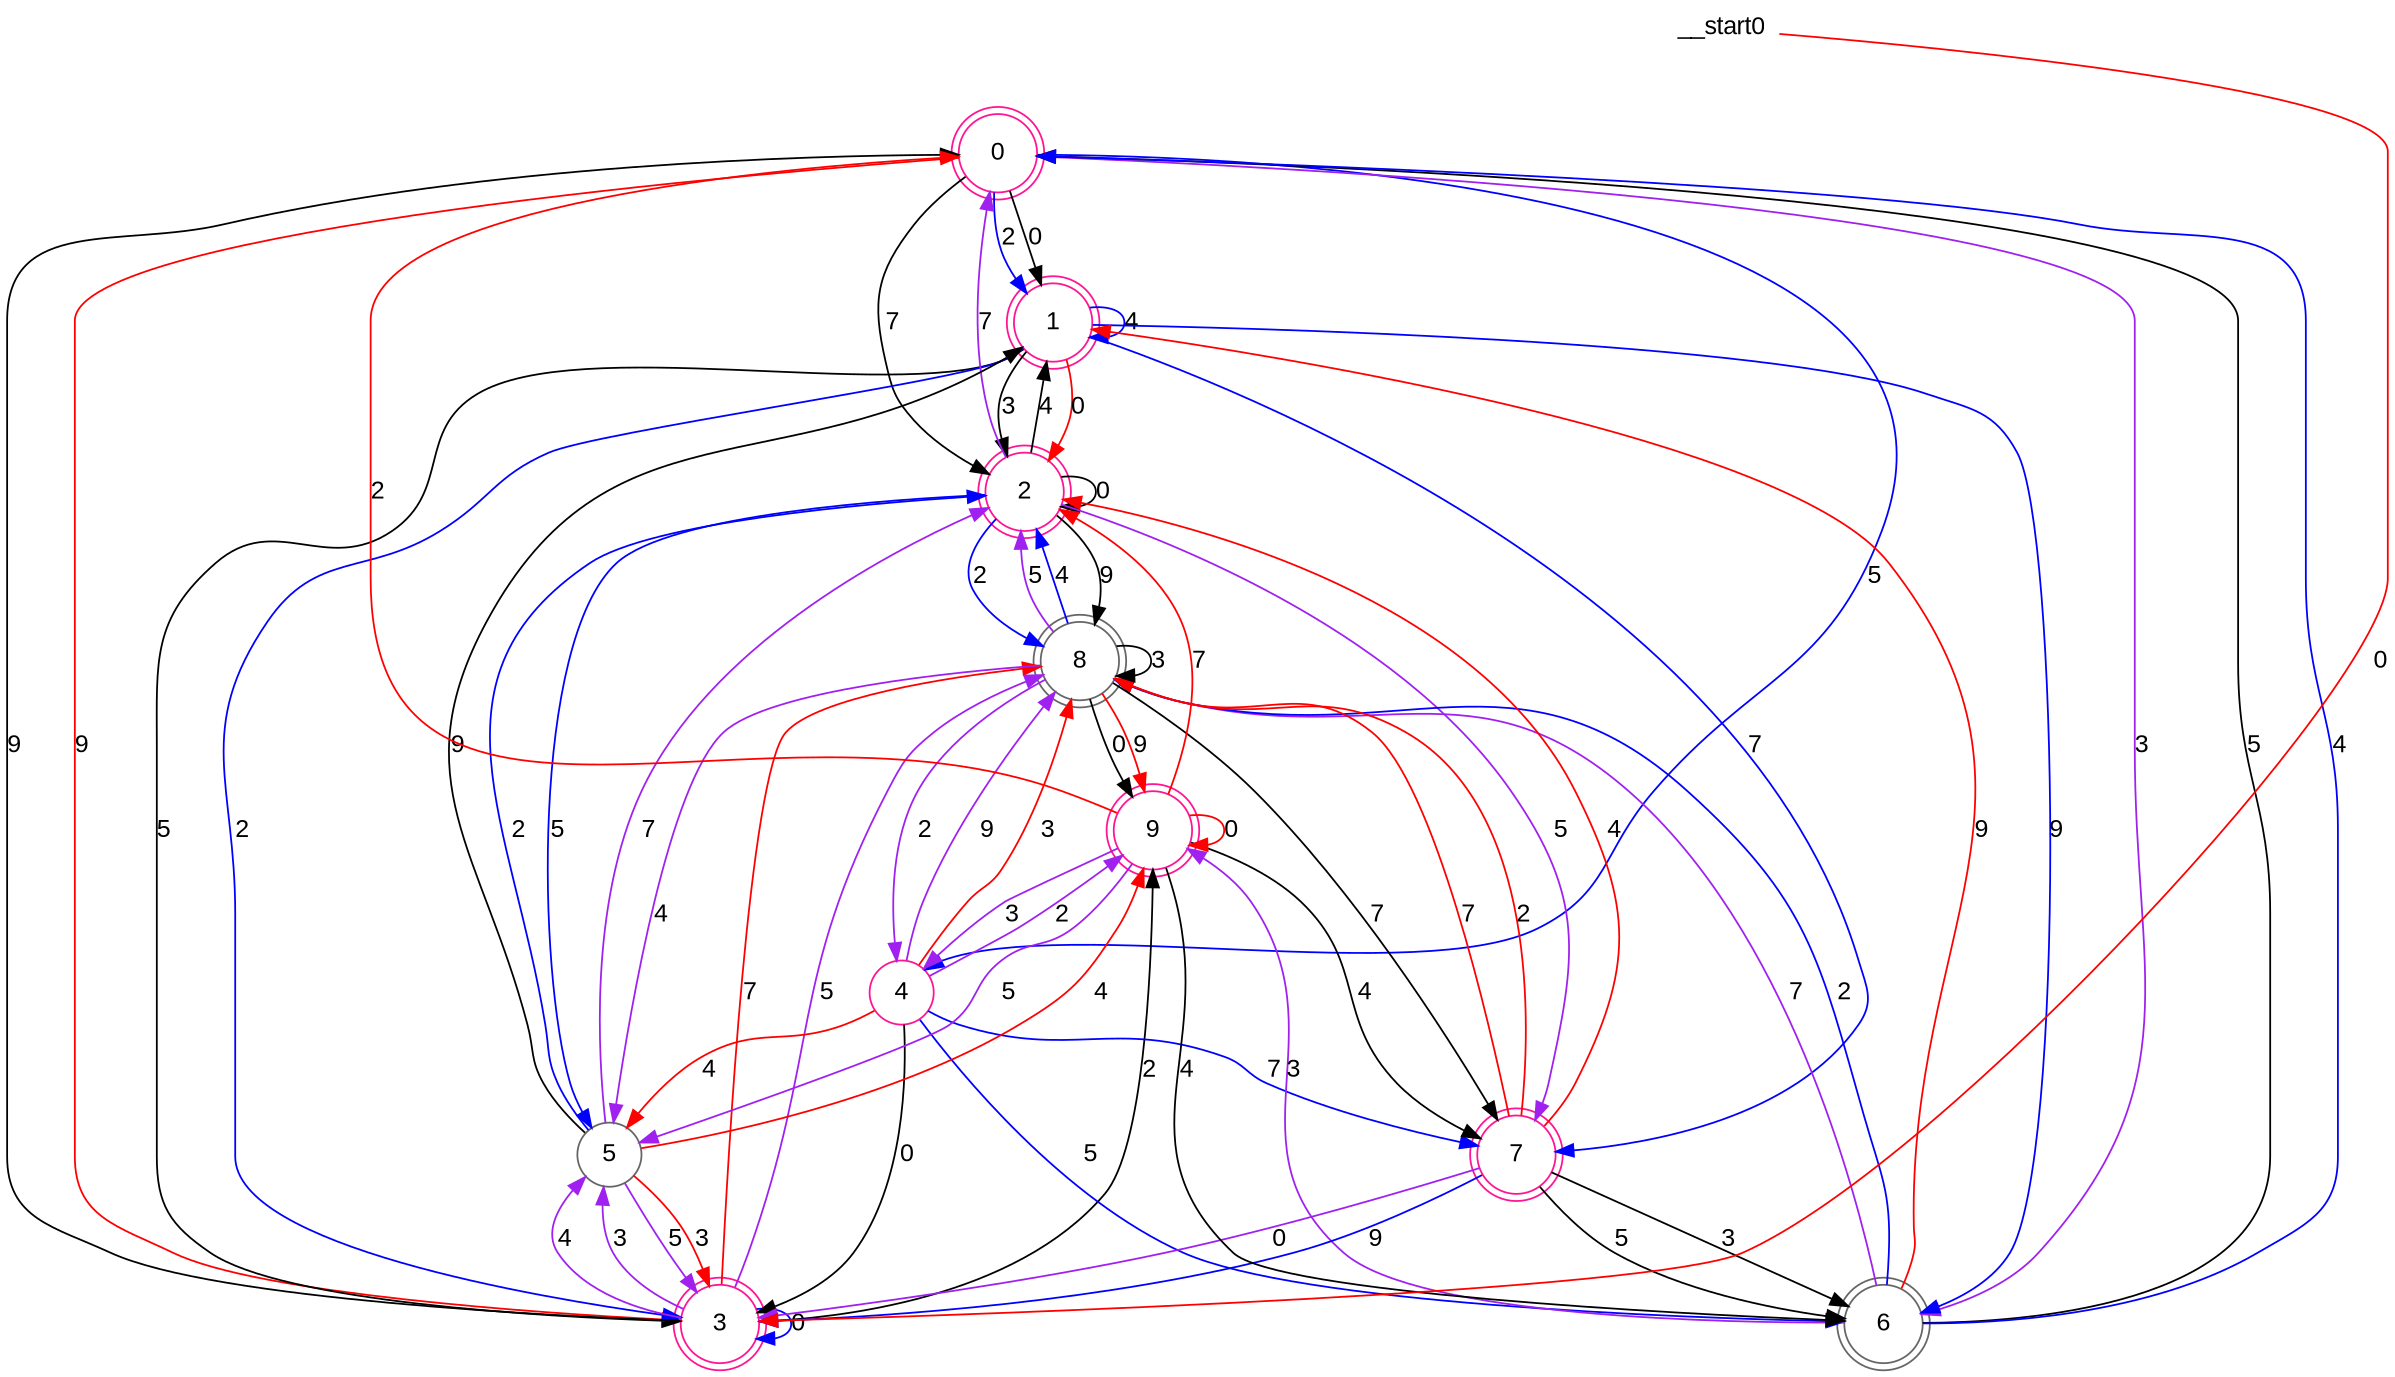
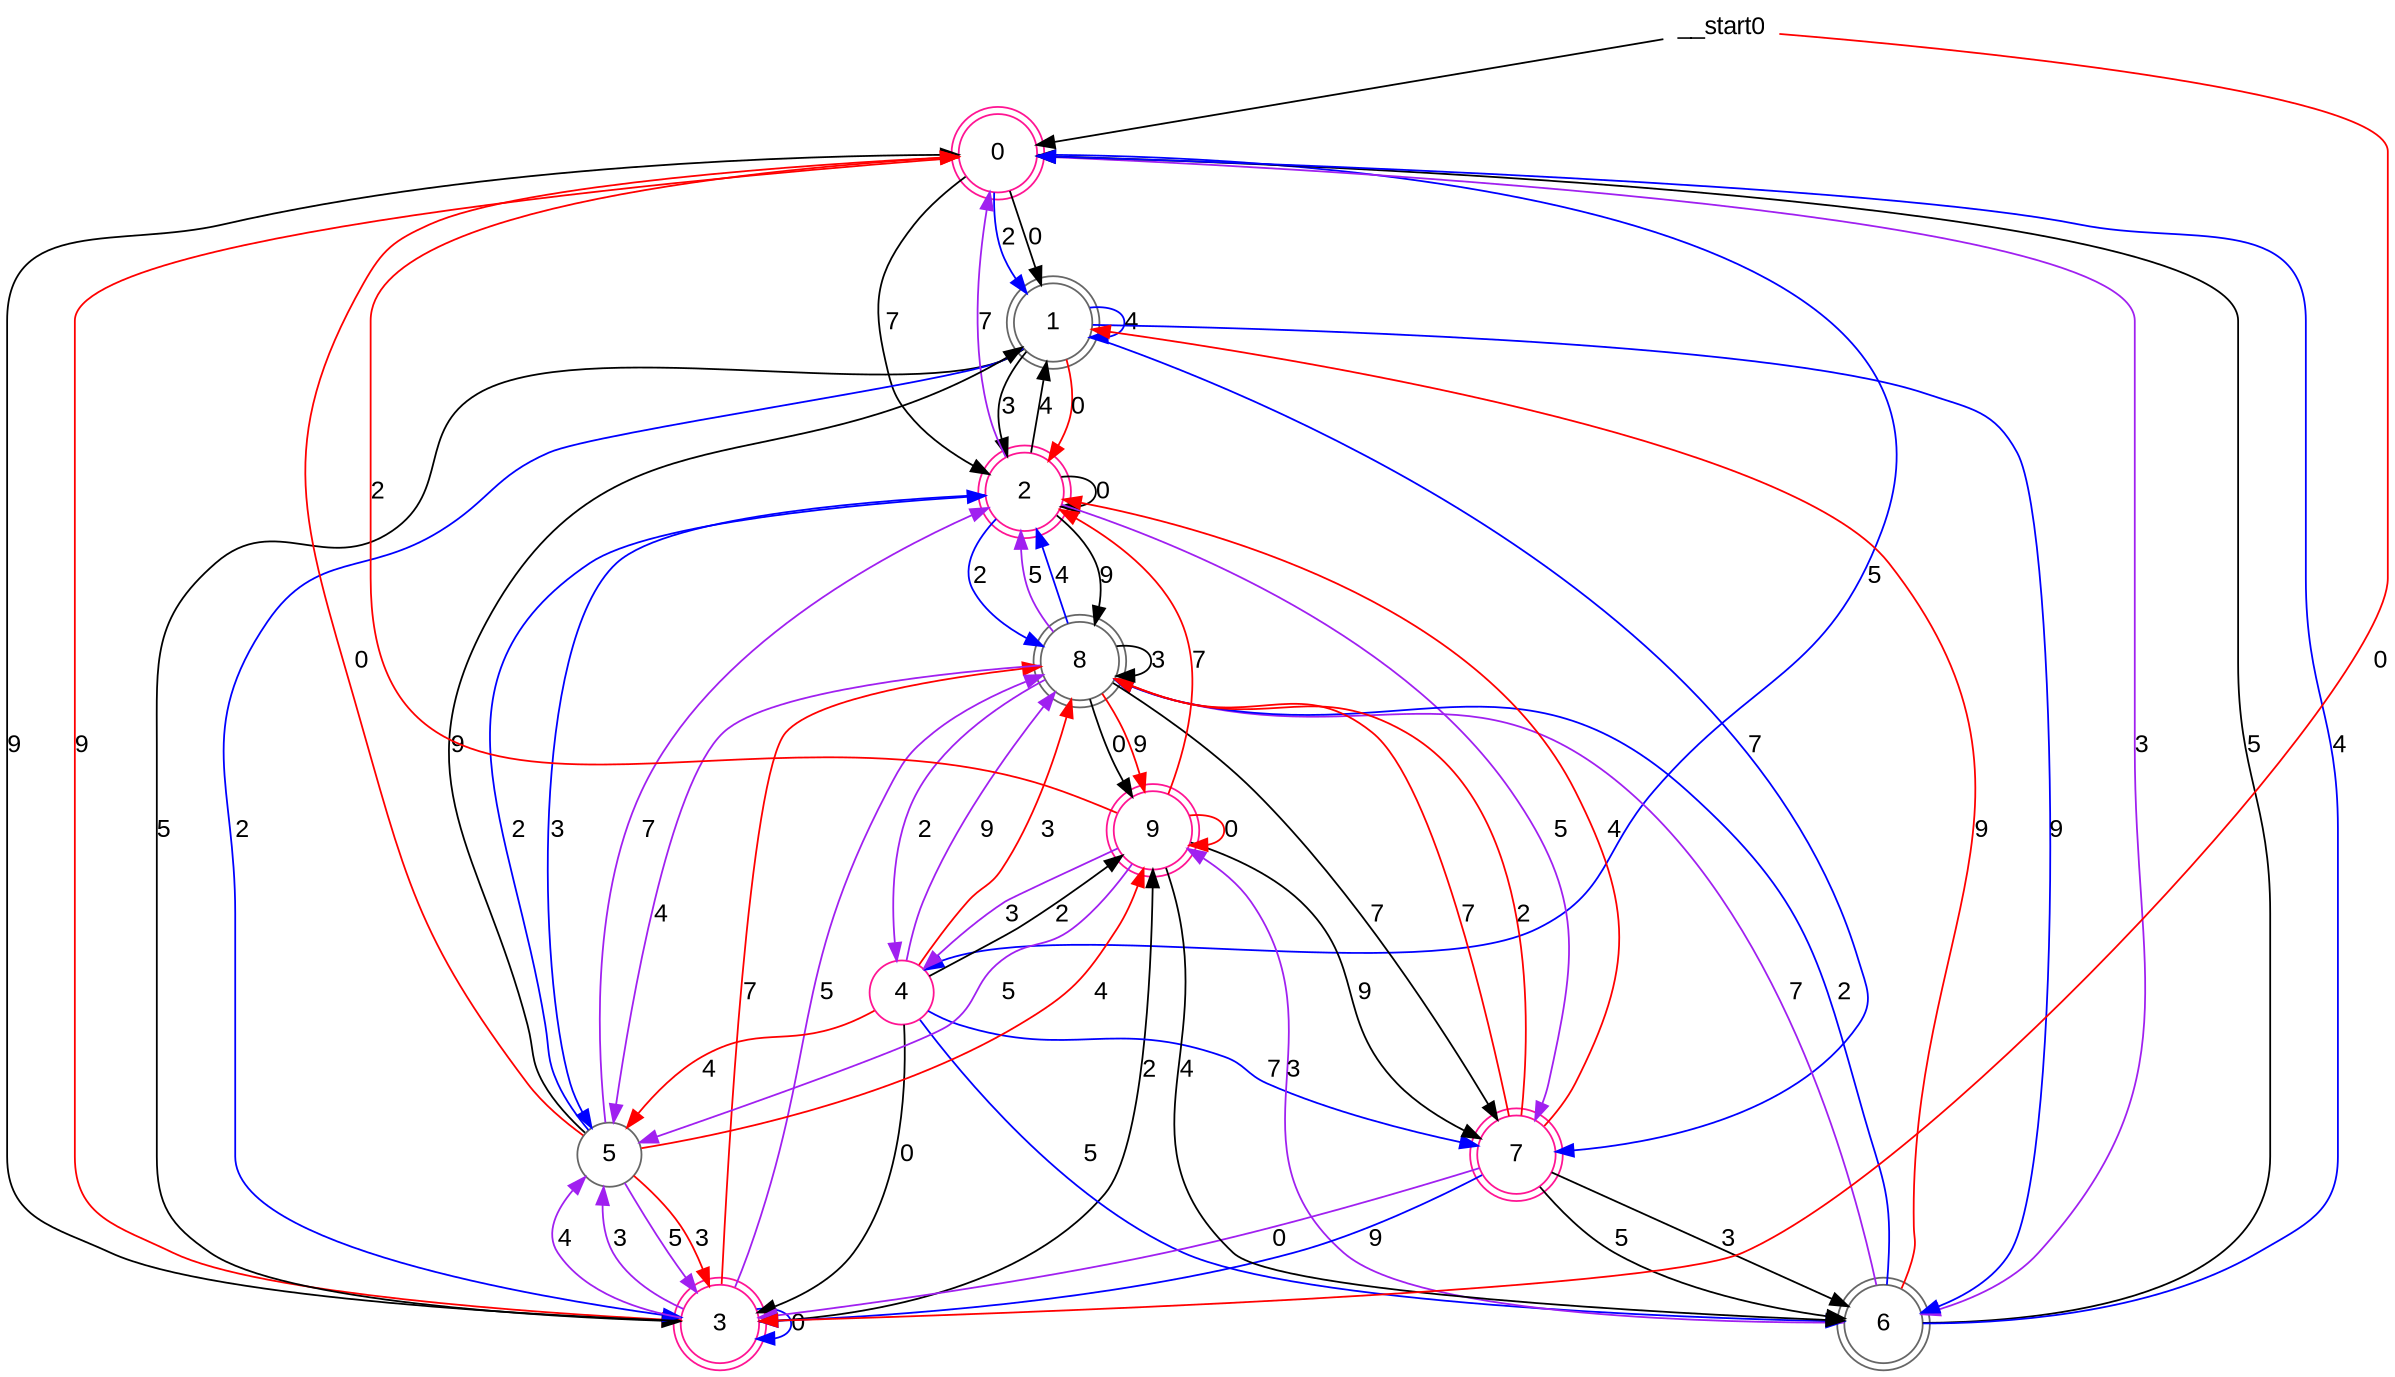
  digraph {
    fontname="Liberation Sans"
    node [color=deeppink fontname="Liberation Sans" shape=doublecircle]
    edge [color=black fontname="Liberation Sans"]
    n1 [label=0]
-   n2 [label=1]
+   n2 [color=gray40 label=1]
    n3 [label=2]
    n4 [label=3]
    n5 [label=4 shape=circle]
    n6 [color=gray40 label=6]
    n7 [label=7]
    n8 [color=gray40 label=5 shape=circle]
    n9 [color=gray40 label=8]
    n10 [label=9]
    __start0 [height=0 shape=none width=0]
    n1 -> n2 [label=0]
    n1 -> n2 [color=blue label=2]
    n1 -> n3 [label=7]
    n1 -> n4 [color=red label=9]
    n1 -> n5 [color=blue label=5]
    n1 -> n6 [color=purple label=3]
    n2 -> n2 [color=blue label=4]
    n2 -> n3 [color=red label=0]
    n2 -> n3 [label=3]
    n2 -> n4 [label=5]
    n2 -> n4 [color=blue label=2]
    n2 -> n6 [color=blue label=9]
    n2 -> n7 [color=blue label=7]
    n3 -> n1 [color=purple label=7]
    n3 -> n2 [label=4]
    n3 -> n3 [label=0]
    n3 -> n7 [color=purple label=5]
-   n3 -> n8 [color=blue label=5]
+   n3 -> n8 [color=blue label=3]
    n3 -> n9 [label=9]
    n3 -> n9 [color=blue label=2]
    n4 -> n1 [label=9]
    n4 -> n4 [color=blue label=0]
    n4 -> n8 [color=purple label=4]
    n4 -> n8 [color=purple label=3]
    n4 -> n9 [color=red label=7]
    n4 -> n9 [color=purple label=5]
    n4 -> n10 [label=2]
    n5 -> n4 [label=0]
    n5 -> n6 [color=blue label=5]
    n5 -> n7 [color=blue label=7]
    n5 -> n8 [color=red label=4]
    n5 -> n9 [color=purple label=9]
    n5 -> n9 [color=red label=3]
-   n5 -> n10 [color=purple label=2]
+   n5 -> n10 [label=2]
    n6 -> n1 [label=5]
    n6 -> n1 [color=blue label=4]
    n6 -> n2 [color=red label=9]
    n6 -> n9 [color=purple label=7]
    n6 -> n9 [color=blue label=2]
    n6 -> n10 [color=purple label=3]
    n7 -> n3 [color=red label=4]
    n7 -> n4 [color=purple label=0]
    n7 -> n4 [color=blue label=9]
    n7 -> n6 [label=5]
    n7 -> n6 [label=3]
    n7 -> n9 [color=red label=7]
    n7 -> n9 [color=red label=2]
+   n8 -> n1 [color=red label=0]
    n8 -> n2 [label=9]
    n8 -> n3 [color=purple label=7]
    n8 -> n3 [color=blue label=2]
    n8 -> n4 [color=purple label=5]
    n8 -> n4 [color=red label=3]
    n8 -> n10 [color=red label=4]
    n9 -> n3 [color=purple label=5]
    n9 -> n3 [color=blue label=4]
    n9 -> n5 [color=purple label=2]
    n9 -> n7 [label=7]
    n9 -> n8 [color=purple label=4]
    n9 -> n9 [label=3]
    n9 -> n10 [label=0]
    n9 -> n10 [color=red label=9]
    n10 -> n1 [color=red label=2]
    n10 -> n3 [color=red label=7]
    n10 -> n5 [color=purple label=3]
    n10 -> n6 [label=4]
-   n10 -> n7 [label=4]
+   n10 -> n7 [label=9]
    n10 -> n8 [color=purple label=5]
    n10 -> n10 [color=red label=0]
+   __start0 -> n1
    __start0 -> n4 [color=red label=0]
  }
